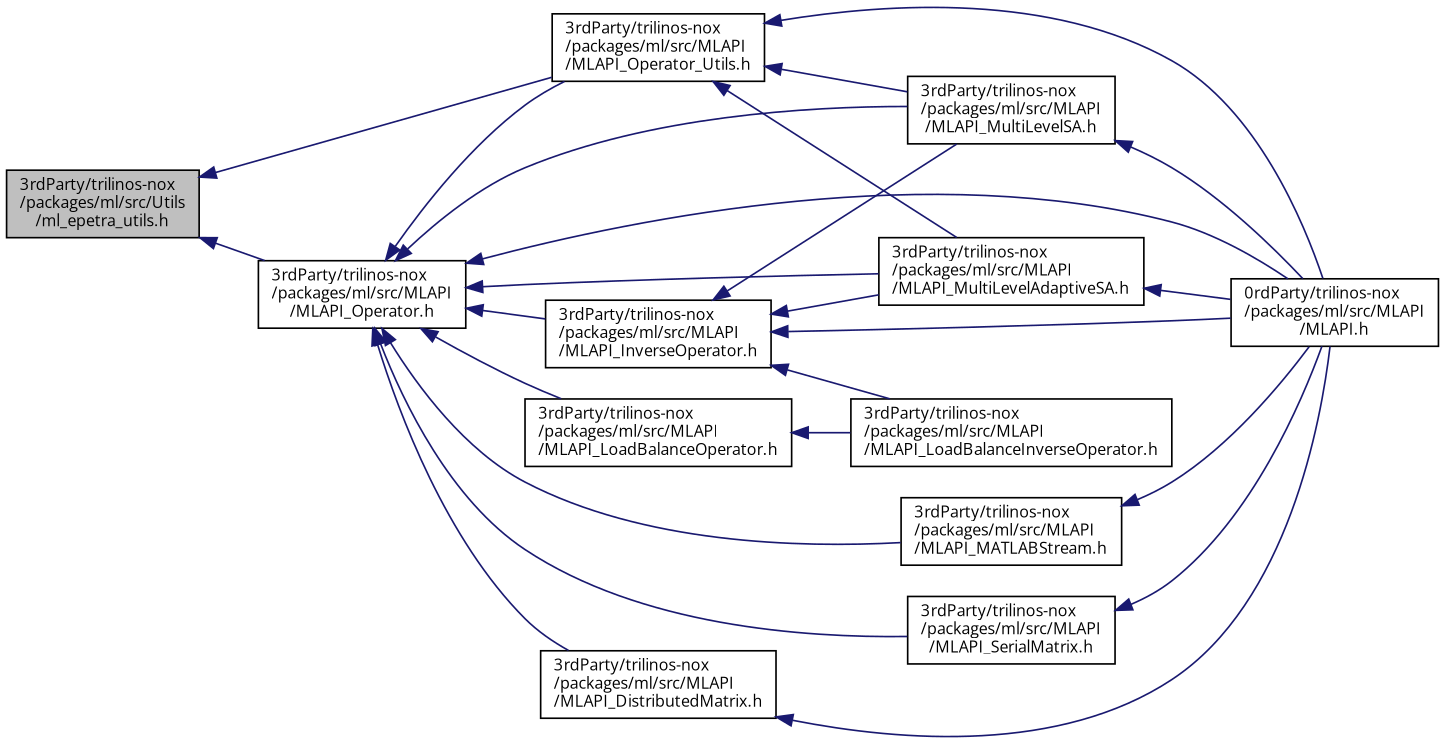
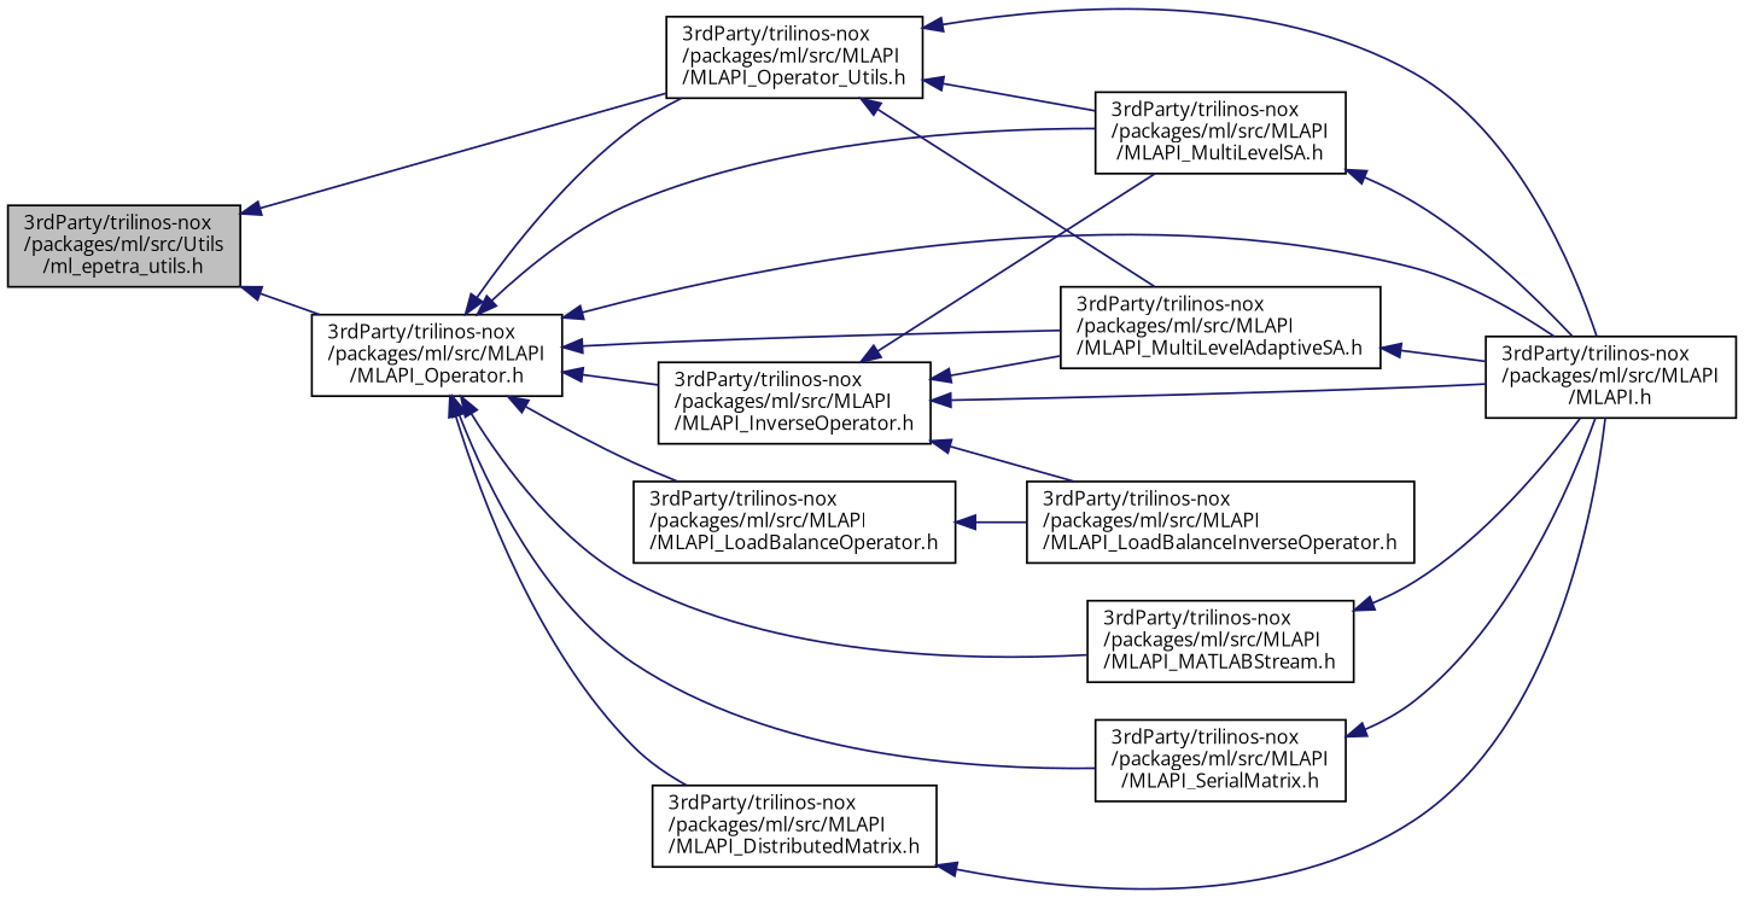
  digraph {
    rankdir=LR
    fontname="Open Sans"
    node [color=black fillcolor=white fontname="Open Sans" fontsize=10 shape=record style=filled]
    edge [color=midnightblue dir=back fontname="Open Sans" fontsize=10 labelfontname=Helvetica labelfontsize=10 style=solid]
    n1 [fillcolor=grey75 fontcolor=black height=0.2 label="3rdParty/trilinos-nox\l/packages/ml/src/Utils\l/ml_epetra_utils.h" width=0.4]
    n2 [height=0.2 label="3rdParty/trilinos-nox\l/packages/ml/src/MLAPI\l/MLAPI_Operator.h" width=0.4]
    n3 [height=0.2 label="3rdParty/trilinos-nox\l/packages/ml/src/MLAPI\l/MLAPI_Operator_Utils.h" width=0.4]
-   n4 [height=0.2 label="0rdParty/trilinos-nox\l/packages/ml/src/MLAPI\l/MLAPI.h" width=0.4]
+   n4 [height=0.2 label="3rdParty/trilinos-nox\l/packages/ml/src/MLAPI\l/MLAPI.h" width=0.4]
    n5 [height=0.2 label="3rdParty/trilinos-nox\l/packages/ml/src/MLAPI\l/MLAPI_MultiLevelSA.h" width=0.4]
    n6 [height=0.2 label="3rdParty/trilinos-nox\l/packages/ml/src/MLAPI\l/MLAPI_MultiLevelAdaptiveSA.h" width=0.4]
    n7 [height=0.2 label="3rdParty/trilinos-nox\l/packages/ml/src/MLAPI\l/MLAPI_InverseOperator.h" width=0.4]
    n8 [height=0.2 label="3rdParty/trilinos-nox\l/packages/ml/src/MLAPI\l/MLAPI_MATLABStream.h" width=0.4]
    n9 [height=0.2 label="3rdParty/trilinos-nox\l/packages/ml/src/MLAPI\l/MLAPI_SerialMatrix.h" width=0.4]
    n10 [height=0.2 label="3rdParty/trilinos-nox\l/packages/ml/src/MLAPI\l/MLAPI_DistributedMatrix.h" width=0.4]
    n11 [height=0.2 label="3rdParty/trilinos-nox\l/packages/ml/src/MLAPI\l/MLAPI_LoadBalanceOperator.h" width=0.4]
    n12 [height=0.2 label="3rdParty/trilinos-nox\l/packages/ml/src/MLAPI\l/MLAPI_LoadBalanceInverseOperator.h" width=0.4]
    n1 -> n2
    n1 -> n3
    n2 -> n3
    n2 -> n4
    n2 -> n5
    n2 -> n6
    n2 -> n7
    n2 -> n8
    n2 -> n9
    n2 -> n10
    n2 -> n11
    n3 -> n4
    n3 -> n5
    n3 -> n6
    n5 -> n4
    n6 -> n4
    n7 -> n4
    n7 -> n5
    n7 -> n6
    n7 -> n12
    n8 -> n4
    n9 -> n4
    n10 -> n4
    n11 -> n12
  }
